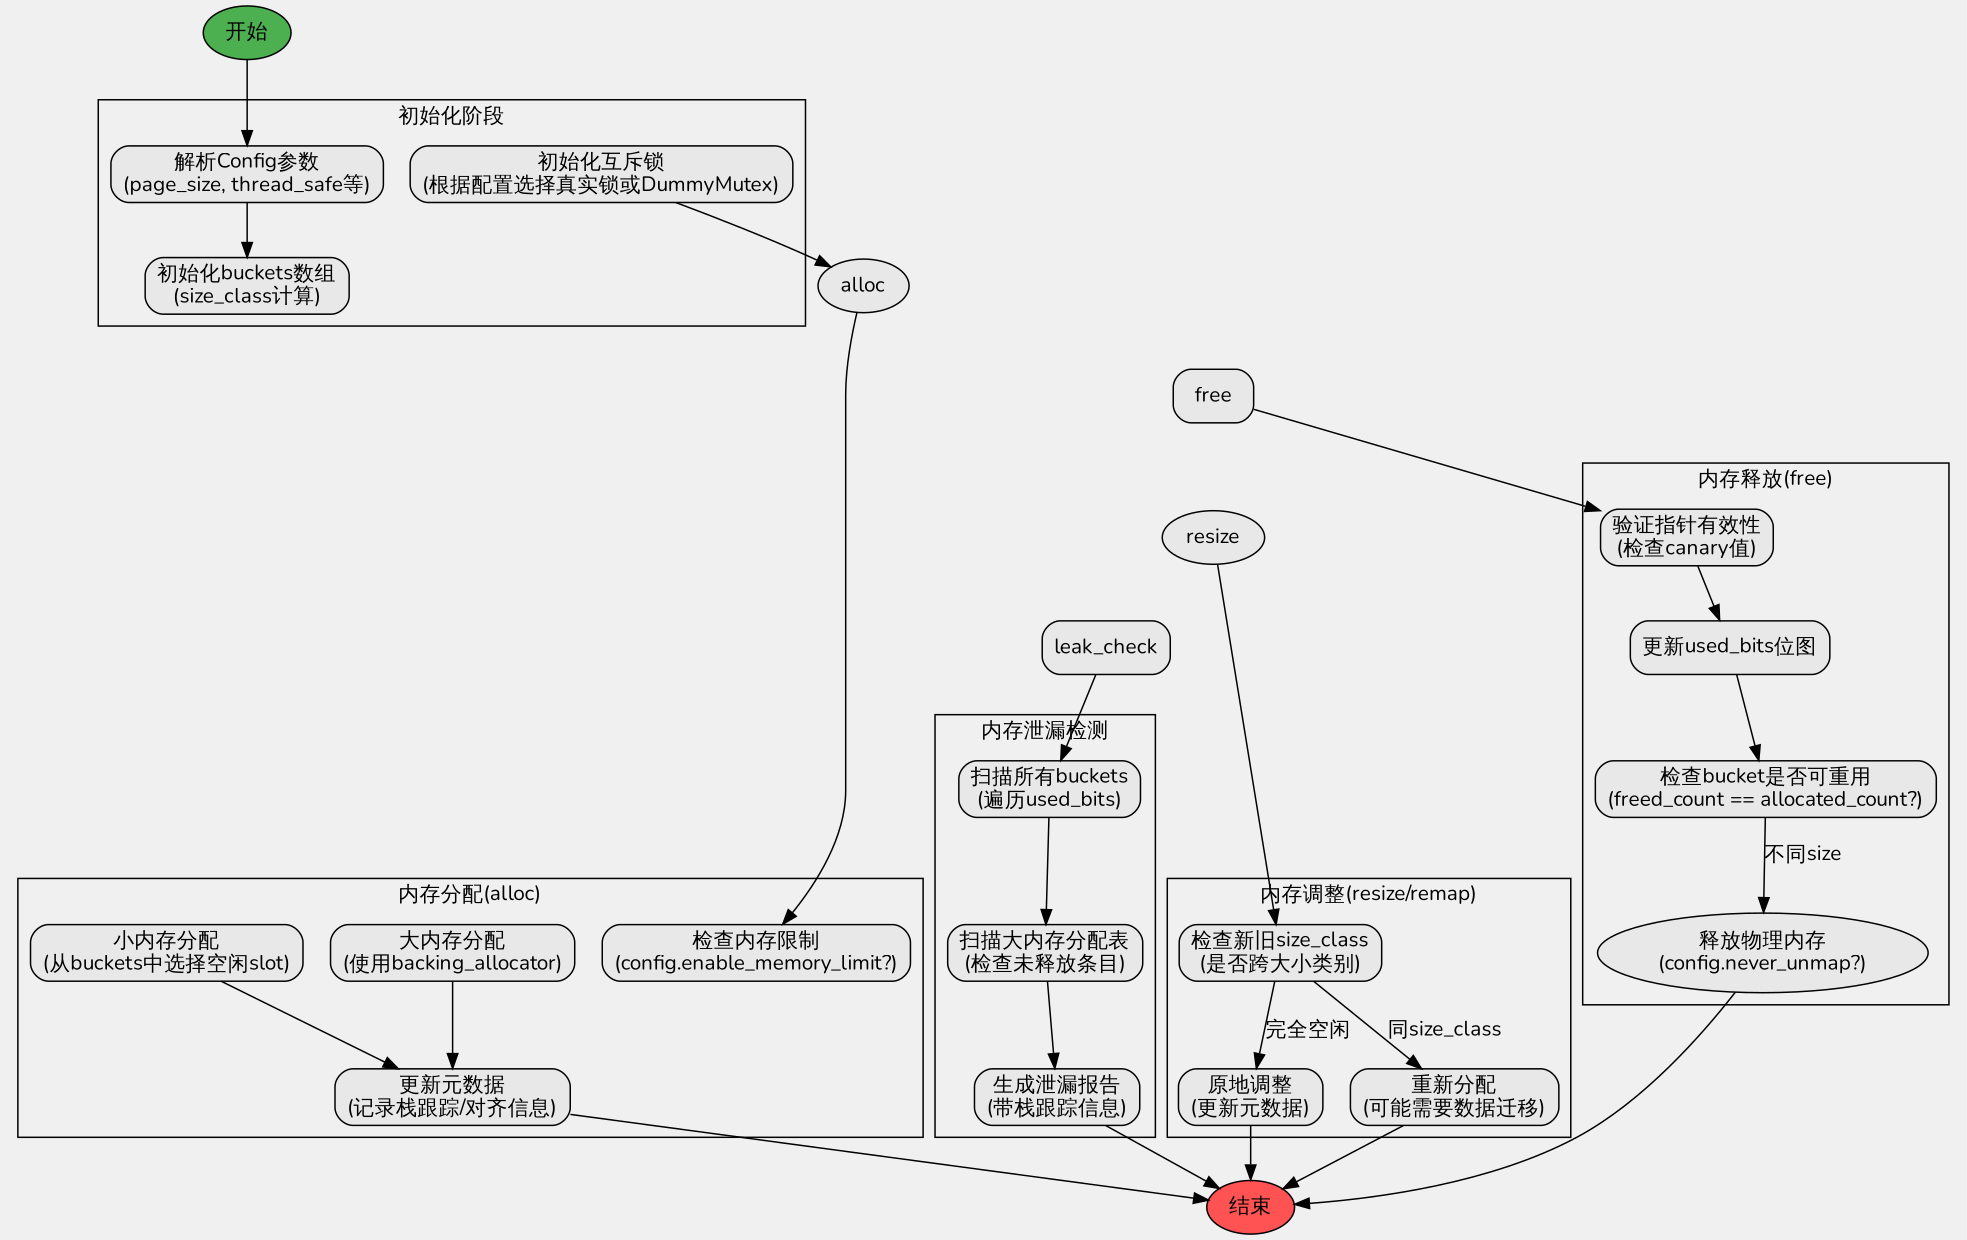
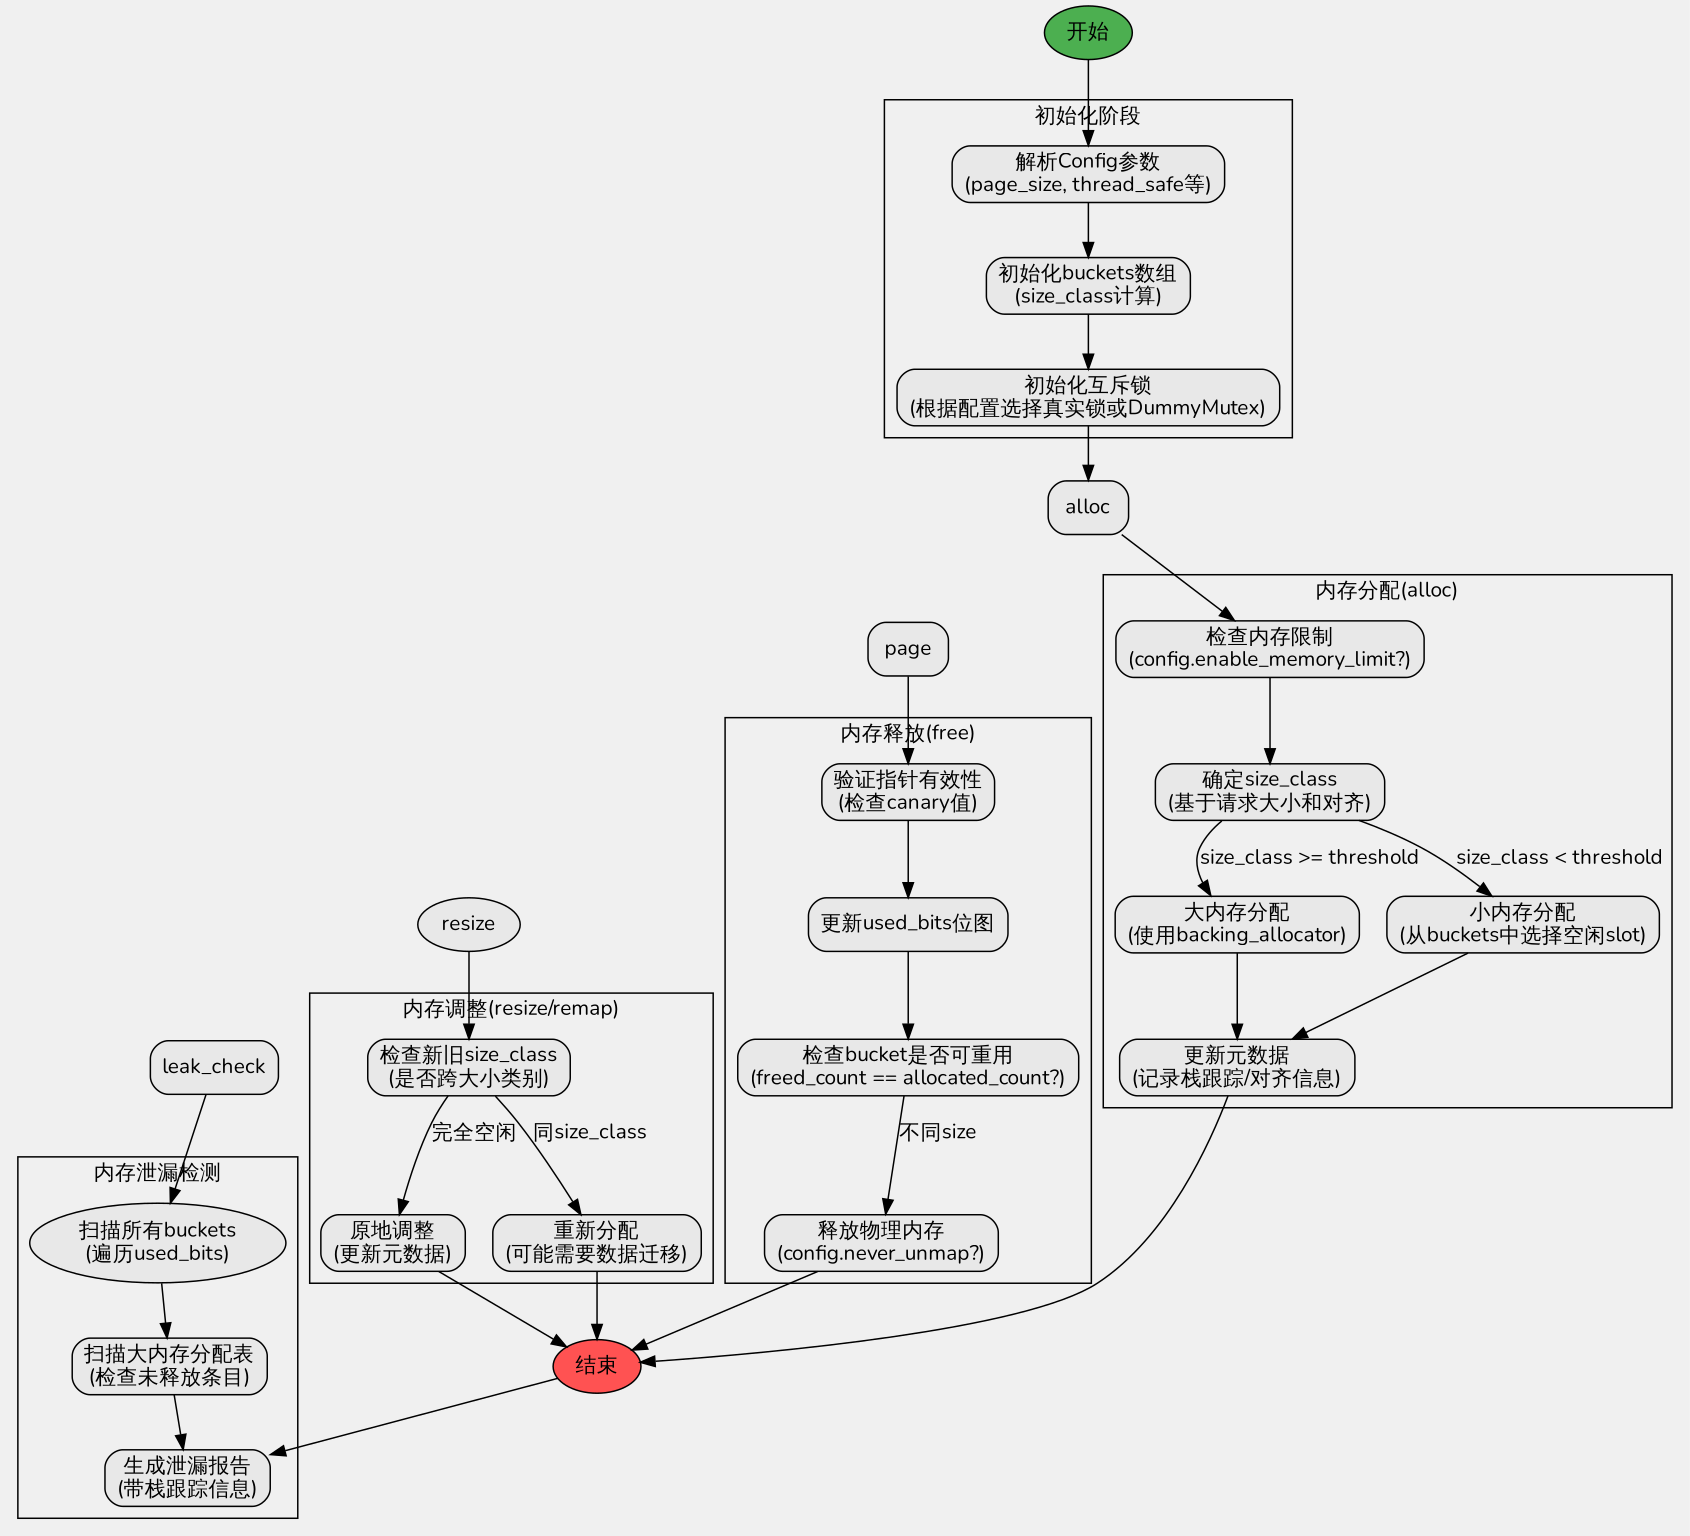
  digraph {
    bgcolor="#f0f0f0"
    fontname=Nunito
    rankdir=TB
    node [fillcolor="#e8e8e8" fontname=Nunito shape=rectangle style="rounded,filled"]
    edge [fontname=Nunito]
    n1 [label="解析Config参数\n(page_size, thread_safe等)"]
    n2 [label="初始化buckets数组\n(size_class计算)"]
    n3 [label="初始化互斥锁\n(根据配置选择真实锁或DummyMutex)"]
    n4 [label="检查内存限制\n(config.enable_memory_limit?)"]
+   n5 [label="确定size_class\n(基于请求大小和对齐)"]
    n6 [label="大内存分配\n(使用backing_allocator)"]
    n7 [label="小内存分配\n(从buckets中选择空闲slot)"]
    n8 [label="更新元数据\n(记录栈跟踪/对齐信息)"]
    n9 [label="验证指针有效性\n(检查canary值)"]
    n10 [label="更新used_bits位图"]
    n11 [label="检查bucket是否可重用\n(freed_count == allocated_count?)"]
-   n12 [label="释放物理内存\n(config.never_unmap?)" shape=ellipse]
-   n13 [label="扫描所有buckets\n(遍历used_bits)"]
+   n12 [label="释放物理内存\n(config.never_unmap?)"]
+   n13 [label="扫描所有buckets\n(遍历used_bits)" shape=ellipse]
    n14 [label="扫描大内存分配表\n(检查未释放条目)"]
    n15 [label="生成泄漏报告\n(带栈跟踪信息)"]
    n16 [label="检查新旧size_class\n(是否跨大小类别)"]
    n17 [label="原地调整\n(更新元数据)"]
    n18 [label="重新分配\n(可能需要数据迁移)"]
-   alloc [shape=ellipse]
+   alloc
    n20 [fillcolor="#FF5252" label="结束" shape=ellipse]
    n21 [fillcolor="#4CAF50" label="开始" shape=ellipse]
-   free
+   free [label=page]
    resize [shape=ellipse]
    leak_check
    subgraph cluster_1 {
      label="初始化阶段"
      n1
      n2
      n3
    }
    subgraph cluster_2 {
      label="内存分配(alloc)"
      n4
+     n5
      n6
      n7
      n8
    }
    subgraph cluster_3 {
      label="内存释放(free)"
      n9
      n10
      n11
      n12
    }
    subgraph cluster_4 {
      label="内存泄漏检测"
      n13
      n14
      n15
    }
    subgraph cluster_5 {
      label="内存调整(resize/remap)"
      n16
      n17
      n18
    }
    n1 -> n2
+   n2 -> n3
    n3 -> alloc
+   n4 -> n5
+   n5 -> n6 [label="size_class >= threshold"]
+   n5 -> n7 [label="size_class < threshold"]
    n6 -> n8
    n7 -> n8
    n8 -> n20
    n9 -> n10
    n10 -> n11
    n11 -> n12 [label="不同size"]
    n12 -> n20
    n13 -> n14
    n14 -> n15
-   n15 -> n20
+   n20 -> n15
    n16 -> n17 [label="完全空闲"]
    n16 -> n18 [label="同size_class"]
    n17 -> n20
    n18 -> n20
    alloc -> n4
    alloc -> free [style=invis]
    n21 -> n1
    free -> n9
    free -> resize [style=invis]
    resize -> n16
    resize -> leak_check [style=invis]
    leak_check -> n13
  }
